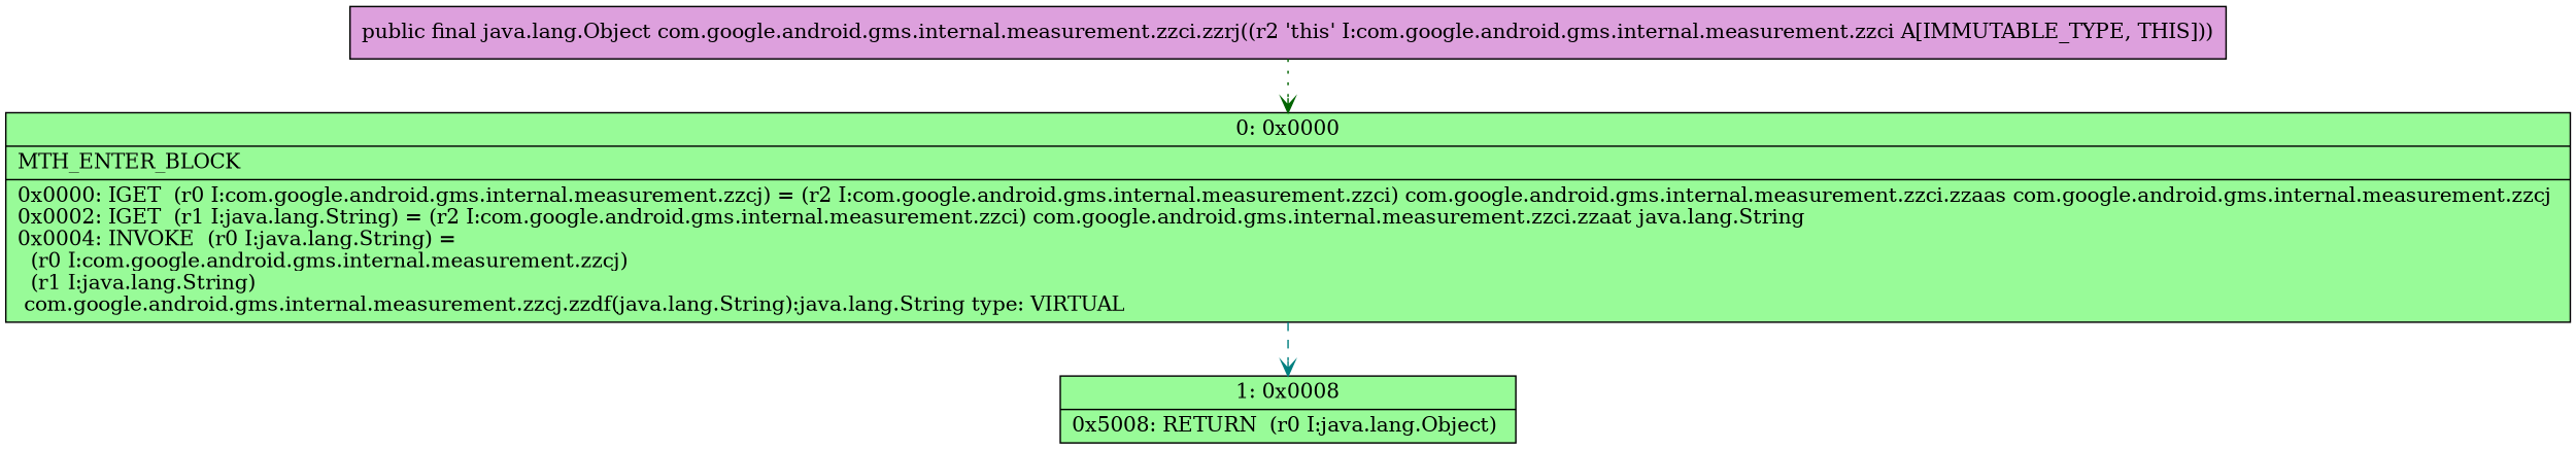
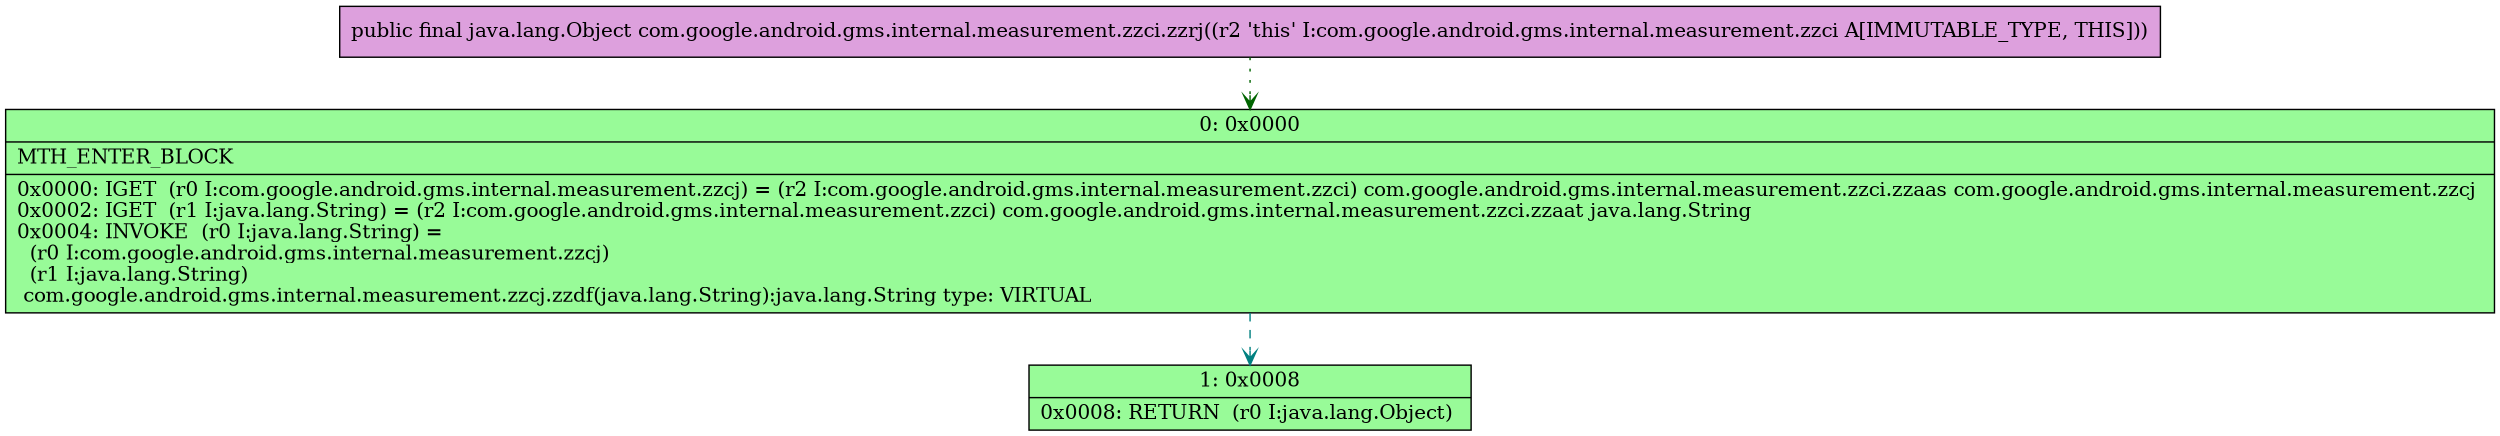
  digraph {
    node [shape=record style=filled fillcolor=palegreen]
    edge [arrowhead=vee]
    n1 [label="{0\:\ 0x0000|MTH_ENTER_BLOCK\l|0x0000: IGET  (r0 I:com.google.android.gms.internal.measurement.zzcj) = (r2 I:com.google.android.gms.internal.measurement.zzci) com.google.android.gms.internal.measurement.zzci.zzaas com.google.android.gms.internal.measurement.zzcj \l0x0002: IGET  (r1 I:java.lang.String) = (r2 I:com.google.android.gms.internal.measurement.zzci) com.google.android.gms.internal.measurement.zzci.zzaat java.lang.String \l0x0004: INVOKE  (r0 I:java.lang.String) = \l  (r0 I:com.google.android.gms.internal.measurement.zzcj)\l  (r1 I:java.lang.String)\l com.google.android.gms.internal.measurement.zzcj.zzdf(java.lang.String):java.lang.String type: VIRTUAL \l}"]
-   n2 [label="{1\:\ 0x0008|0x5008: RETURN  (r0 I:java.lang.Object) \l}"]
+   n2 [label="{1\:\ 0x0008|0x0008: RETURN  (r0 I:java.lang.Object) \l}"]
    n3 [label="{public final java.lang.Object com.google.android.gms.internal.measurement.zzci.zzrj((r2 'this' I:com.google.android.gms.internal.measurement.zzci A[IMMUTABLE_TYPE, THIS])) }" fillcolor=plum]
    n1 -> n2 [color=teal style=dashed]
    n3 -> n1 [color=darkgreen style=dotted]
  }
